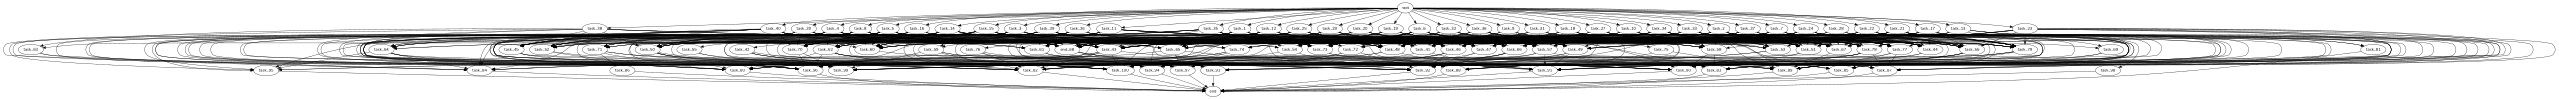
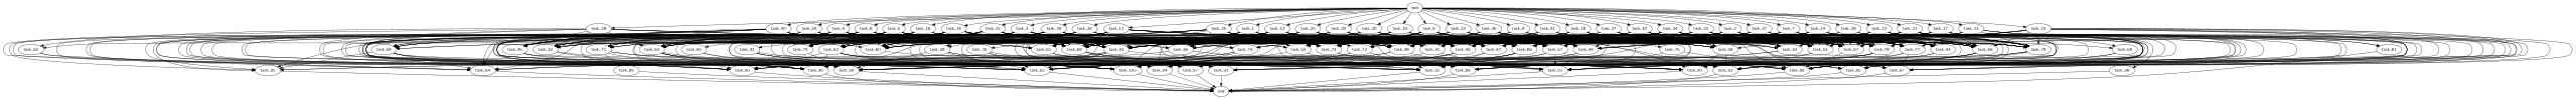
  digraph {
    fontname=Nunito
    node [fontname=Nunito]
    edge [fontname=Nunito]
    task_15
    task_62
    task_59
    task_73
    task_45
    task_60
    task_67
    task_66
    task_64
    task_95
    task_96
    task_48
    task_79
    task_82
    task_49
    task_43
-   task_68 [label=end_68]
+   task_68
    task_80
    task_100
    task_90
    task_88
    task_97
    task_92
    task_83
    task_99
    task_91
    task_89
    task_94
    task_84
    end
    task_85
    task_93
    task_77
    task_87
    task_20
    task_56
    task_47
    task_44
    task_57
    task_61
    task_17
    task_70
    task_51
    task_24
    task_81
    task_71
    task_86
    task_23
    task_78
    task_63
    task_11
    task_58
    task_42
    task_50
    task_46
    task_13
    task_54
    task_55
    task_16
    task_52
    task_30
    task_74
    task_76
    task_34
    task_53
    task_65
    task_69
    task_25
    task_29
    task_2
    task_98
    task_4
    task_36
    task_41
    task_5
    task_31
    task_72
    task_1
    task_19
    task_40
    task_6
    task_75
    task_22
    task_3
    task_14
    task_18
    task_10
    task_21
    task_32
    task_12
    task_9
    task_26
    task_27
    task_39
    task_38
    task_28
    task_8
    task_33
    root
    task_7
    task_35
    task_37
    task_15 -> task_62
    task_15 -> task_59
    task_15 -> task_73
    task_15 -> task_45
    task_15 -> task_60
    task_15 -> task_67
    task_15 -> task_66
    task_15 -> task_64
    task_15 -> task_95
    task_15 -> task_96
    task_15 -> task_48
    task_15 -> task_79
    task_15 -> task_82
    task_15 -> task_49
    task_15 -> task_43
    task_15 -> task_68
    task_62 -> task_96
    task_62 -> task_80
    task_62 -> task_100
    task_62 -> task_90
    task_62 -> task_88
    task_62 -> task_97
    task_59 -> task_82
    task_59 -> task_92
    task_59 -> task_83
    task_59 -> task_99
    task_73 -> task_83
    task_73 -> task_91
    task_45 -> task_82
    task_45 -> task_90
    task_45 -> task_97
    task_60 -> task_92
    task_67 -> task_89
    task_66 -> task_82
    task_66 -> task_100
    task_66 -> task_97
    task_66 -> task_92
    task_64 -> task_95
    task_64 -> task_100
    task_64 -> task_90
    task_64 -> task_94
    task_64 -> task_84
    task_95 -> end
    task_96 -> end
    task_48 -> task_82
    task_48 -> task_91
    task_48 -> task_84
    task_79 -> task_100
    task_79 -> task_90
    task_79 -> task_83
    task_79 -> task_94
    task_82 -> end
    task_49 -> task_99
    task_49 -> task_91
    task_49 -> task_94
    task_43 -> task_95
    task_43 -> task_96
    task_43 -> task_82
    task_43 -> task_100
    task_43 -> task_84
    task_43 -> task_85
    task_68 -> task_97
    task_68 -> task_92
    task_68 -> task_93
    task_80 -> end
    task_100 -> end
    task_90 -> end
    task_88 -> end
    task_97 -> end
    task_92 -> end
    task_83 -> end
+   task_99 -> end
    task_91 -> end
    task_89 -> end
    task_94 -> end
    task_84 -> end
    task_85 -> end
    task_93 -> end
    task_77 -> task_80
    task_77 -> task_89
    task_77 -> task_87
    task_87 -> end
    task_20 -> task_62
    task_20 -> task_73
    task_20 -> task_82
    task_20 -> task_49
    task_20 -> task_68
    task_20 -> task_80
    task_20 -> task_83
    task_20 -> task_56
    task_20 -> task_47
    task_20 -> task_44
    task_20 -> task_57
    task_20 -> task_61
    task_56 -> task_100
    task_56 -> task_90
    task_56 -> task_88
    task_56 -> task_91
    task_47 -> task_92
    task_47 -> task_94
    task_44 -> task_82
    task_44 -> task_92
    task_57 -> task_99
    task_57 -> task_91
    task_57 -> task_89
    task_57 -> task_93
    task_61 -> task_88
    task_61 -> task_92
    task_17 -> task_67
    task_17 -> task_66
    task_17 -> task_79
    task_17 -> task_43
    task_17 -> task_97
    task_17 -> task_99
    task_17 -> task_85
    task_17 -> task_93
    task_17 -> task_56
    task_17 -> task_44
    task_17 -> task_57
    task_17 -> task_70
    task_17 -> task_51
    task_70 -> task_96
    task_70 -> task_99
    task_51 -> task_90
    task_51 -> task_93
    task_24 -> task_60
    task_24 -> task_67
    task_24 -> task_64
    task_24 -> task_96
    task_24 -> task_49
    task_24 -> task_43
    task_24 -> task_68
    task_24 -> task_92
    task_24 -> task_91
    task_24 -> task_89
    task_24 -> task_87
    task_24 -> task_47
    task_24 -> task_51
    task_24 -> task_81
    task_24 -> task_71
    task_81 -> end
    task_71 -> task_99
    task_71 -> task_85
    task_71 -> task_93
    task_71 -> task_86
    task_86 -> end
    task_23 -> task_67
    task_23 -> task_79
    task_23 -> task_49
    task_23 -> task_43
    task_23 -> task_80
    task_23 -> task_100
    task_23 -> task_83
    task_23 -> task_91
    task_23 -> task_89
    task_23 -> task_94
    task_23 -> task_87
    task_23 -> task_56
    task_23 -> task_57
    task_23 -> task_78
    task_78 -> task_80
    task_78 -> task_88
    task_78 -> task_91
    task_78 -> task_94
    task_78 -> task_87
    task_63 -> task_80
    task_63 -> task_84
    task_11 -> task_45
    task_11 -> task_48
    task_11 -> task_79
    task_11 -> task_43
    task_11 -> task_68
    task_11 -> task_99
    task_11 -> task_89
    task_11 -> task_84
    task_11 -> task_77
    task_11 -> task_44
    task_11 -> task_57
    task_11 -> task_70
    task_11 -> task_58
    task_11 -> task_42
    task_11 -> task_50
    task_11 -> task_46
    task_58 -> task_90
    task_58 -> task_83
    task_42 -> task_82
    task_42 -> task_90
    task_42 -> task_88
    task_42 -> task_92
    task_50 -> task_80
    task_50 -> task_100
    task_50 -> task_99
    task_50 -> task_94
    task_50 -> task_87
    task_46 -> task_100
    task_46 -> task_92
    task_46 -> task_99
    task_46 -> task_94
    task_13 -> task_66
    task_13 -> task_79
    task_13 -> task_49
    task_13 -> task_68
    task_13 -> task_90
    task_13 -> task_88
    task_13 -> task_89
    task_13 -> task_77
    task_13 -> task_78
    task_54 -> task_82
    task_54 -> task_92
    task_55 -> task_99
    task_55 -> task_93
    task_16 -> task_73
    task_16 -> task_45
    task_16 -> task_60
    task_16 -> task_66
    task_16 -> task_96
    task_16 -> task_79
    task_16 -> task_43
    task_16 -> task_100
    task_16 -> task_99
    task_16 -> task_44
    task_16 -> task_50
    task_16 -> task_52
    task_52 -> task_82
    task_52 -> task_80
    task_30 -> task_45
    task_30 -> task_96
    task_30 -> task_48
    task_30 -> task_80
    task_30 -> task_91
    task_30 -> task_84
    task_30 -> task_56
    task_30 -> task_61
    task_30 -> task_70
    task_30 -> task_51
    task_30 -> task_46
    task_30 -> task_74
    task_74 -> task_96
    task_74 -> task_100
    task_74 -> task_99
    task_76 -> task_82
    task_76 -> task_90
    task_76 -> task_93
    task_34 -> task_73
    task_34 -> task_48
    task_34 -> task_79
    task_34 -> task_68
    task_34 -> task_90
    task_34 -> task_93
    task_34 -> task_77
    task_34 -> task_56
    task_34 -> task_44
    task_34 -> task_57
    task_34 -> task_51
    task_34 -> task_52
    task_34 -> task_74
    task_34 -> task_53
    task_34 -> task_65
    task_34 -> task_69
    task_53 -> task_88
    task_53 -> task_92
    task_65 -> task_96
    task_65 -> task_97
    task_65 -> task_92
    task_69 -> task_96
    task_69 -> task_92
    task_25 -> task_67
    task_25 -> task_64
    task_25 -> task_96
    task_25 -> task_79
    task_25 -> task_68
    task_25 -> task_94
    task_25 -> task_77
    task_25 -> task_47
    task_25 -> task_57
    task_25 -> task_70
    task_25 -> task_51
    task_25 -> task_78
    task_25 -> task_46
    task_25 -> task_52
    task_25 -> task_76
    task_25 -> task_65
    task_29 -> task_48
    task_29 -> task_43
    task_29 -> task_68
    task_29 -> task_100
    task_29 -> task_44
    task_29 -> task_57
    task_29 -> task_61
    task_29 -> task_71
    task_29 -> task_78
    task_29 -> task_58
    task_29 -> task_46
    task_29 -> task_54
    task_29 -> task_65
    task_2 -> task_62
    task_2 -> task_60
    task_2 -> task_48
    task_2 -> task_79
    task_2 -> task_99
    task_2 -> task_89
    task_2 -> task_77
    task_2 -> task_56
    task_2 -> task_51
    task_2 -> task_58
    task_2 -> task_46
    task_2 -> task_54
    task_2 -> task_74
    task_2 -> task_98
    task_98 -> end
    task_4 -> task_62
    task_4 -> task_73
    task_4 -> task_67
    task_4 -> task_66
    task_4 -> task_95
    task_4 -> task_96
    task_4 -> task_79
    task_4 -> task_43
    task_4 -> task_92
    task_4 -> task_99
    task_4 -> task_89
    task_4 -> task_61
    task_4 -> task_51
    task_4 -> task_71
    task_4 -> task_63
    task_4 -> task_65
    task_36 -> task_67
    task_36 -> task_66
    task_36 -> task_48
    task_36 -> task_88
    task_36 -> task_92
    task_36 -> task_93
    task_36 -> task_47
    task_36 -> task_78
    task_36 -> task_58
    task_36 -> task_46
    task_36 -> task_54
    task_36 -> task_74
    task_36 -> task_53
    task_36 -> task_65
    task_36 -> task_41
    task_41 -> task_96
    task_41 -> task_88
    task_41 -> task_91
    task_5 -> task_73
    task_5 -> task_60
    task_5 -> task_64
    task_5 -> task_43
    task_5 -> task_68
    task_5 -> task_80
    task_5 -> task_100
    task_5 -> task_90
    task_5 -> task_99
    task_5 -> task_93
    task_5 -> task_56
    task_5 -> task_47
    task_5 -> task_57
    task_5 -> task_70
    task_5 -> task_51
    task_5 -> task_71
    task_5 -> task_50
    task_5 -> task_54
    task_5 -> task_52
    task_31 -> task_45
    task_31 -> task_83
    task_31 -> task_89
    task_31 -> task_44
    task_31 -> task_57
    task_31 -> task_51
    task_31 -> task_58
    task_31 -> task_50
    task_31 -> task_46
    task_31 -> task_72
    task_72 -> task_82
    task_72 -> task_100
    task_72 -> task_92
    task_1 -> task_62
    task_1 -> task_73
    task_1 -> task_60
    task_1 -> task_82
    task_1 -> task_49
    task_1 -> task_90
    task_1 -> task_44
    task_1 -> task_57
    task_1 -> task_61
    task_1 -> task_70
    task_1 -> task_54
    task_1 -> task_53
    task_1 -> task_65
    task_19 -> task_73
    task_19 -> task_45
    task_19 -> task_60
    task_19 -> task_49
    task_19 -> task_43
    task_19 -> task_77
    task_19 -> task_56
    task_19 -> task_44
    task_19 -> task_61
    task_19 -> task_58
    task_19 -> task_65
    task_19 -> task_41
    task_40 -> task_60
    task_40 -> task_67
    task_40 -> task_64
    task_40 -> task_95
    task_40 -> task_48
    task_40 -> task_68
    task_40 -> task_80
    task_40 -> task_100
    task_40 -> task_88
    task_40 -> task_89
    task_40 -> task_61
    task_40 -> task_70
    task_40 -> task_71
    task_40 -> task_58
    task_40 -> task_52
    task_40 -> task_41
    task_6 -> task_73
    task_6 -> task_96
    task_6 -> task_48
    task_6 -> task_79
    task_6 -> task_82
    task_6 -> task_49
    task_6 -> task_43
    task_6 -> task_68
    task_6 -> task_80
    task_6 -> task_90
    task_6 -> task_89
    task_6 -> task_85
    task_6 -> task_77
    task_6 -> task_56
    task_6 -> task_70
    task_6 -> task_65
    task_6 -> task_72
    task_6 -> task_75
    task_75 -> task_92
    task_75 -> task_89
    task_22 -> task_60
    task_22 -> task_67
    task_22 -> task_66
    task_22 -> task_79
    task_22 -> task_84
    task_22 -> task_85
    task_22 -> task_56
    task_22 -> task_47
    task_22 -> task_44
    task_22 -> task_61
    task_22 -> task_51
    task_22 -> task_58
    task_22 -> task_69
    task_3 -> task_73
    task_3 -> task_60
    task_3 -> task_96
    task_3 -> task_48
    task_3 -> task_43
    task_3 -> task_99
    task_3 -> task_91
    task_3 -> task_94
    task_3 -> task_93
    task_3 -> task_87
    task_3 -> task_51
    task_3 -> task_78
    task_3 -> task_46
    task_3 -> task_52
    task_14 -> task_62
    task_14 -> task_45
    task_14 -> task_60
    task_14 -> task_67
    task_14 -> task_64
    task_14 -> task_68
    task_14 -> task_100
    task_14 -> task_47
    task_14 -> task_70
    task_14 -> task_71
    task_14 -> task_78
    task_14 -> task_50
    task_14 -> task_46
    task_14 -> task_52
    task_14 -> task_41
    task_18 -> task_67
    task_18 -> task_79
    task_18 -> task_68
    task_18 -> task_100
    task_18 -> task_77
    task_18 -> task_44
    task_18 -> task_57
    task_18 -> task_61
    task_18 -> task_51
    task_18 -> task_78
    task_18 -> task_50
    task_18 -> task_46
    task_18 -> task_54
    task_10 -> task_73
    task_10 -> task_60
    task_10 -> task_67
    task_10 -> task_79
    task_10 -> task_83
    task_10 -> task_89
    task_10 -> task_77
    task_10 -> task_56
    task_10 -> task_70
    task_10 -> task_58
    task_10 -> task_50
    task_10 -> task_41
    task_21 -> task_60
    task_21 -> task_67
    task_21 -> task_95
    task_21 -> task_48
    task_21 -> task_79
    task_21 -> task_49
    task_21 -> task_43
    task_21 -> task_68
    task_21 -> task_90
    task_21 -> task_88
    task_21 -> task_92
    task_21 -> task_83
    task_21 -> task_89
    task_21 -> task_87
    task_21 -> task_56
    task_21 -> task_47
    task_21 -> task_44
    task_21 -> task_71
    task_21 -> task_41
    task_32 -> task_62
    task_32 -> task_45
    task_32 -> task_66
    task_32 -> task_48
    task_32 -> task_91
    task_32 -> task_89
    task_32 -> task_77
    task_32 -> task_56
    task_32 -> task_57
    task_32 -> task_46
    task_32 -> task_54
    task_32 -> task_41
    task_32 -> task_72
    task_12 -> task_73
    task_12 -> task_60
    task_12 -> task_67
    task_12 -> task_66
    task_12 -> task_48
    task_12 -> task_82
    task_12 -> task_43
    task_12 -> task_68
    task_12 -> task_100
    task_12 -> task_88
    task_12 -> task_89
    task_12 -> task_94
    task_12 -> task_61
    task_12 -> task_51
    task_12 -> task_52
    task_12 -> task_53
    task_9 -> task_73
    task_9 -> task_67
    task_9 -> task_48
    task_9 -> task_77
    task_9 -> task_57
    task_9 -> task_70
    task_9 -> task_78
    task_9 -> task_53
    task_9 -> task_41
    task_26 -> task_62
    task_26 -> task_73
    task_26 -> task_45
    task_26 -> task_60
    task_26 -> task_82
    task_26 -> task_83
    task_26 -> task_84
    task_26 -> task_77
    task_26 -> task_44
    task_26 -> task_78
    task_26 -> task_50
    task_26 -> task_52
    task_26 -> task_53
    task_27 -> task_59
    task_27 -> task_79
    task_27 -> task_43
    task_27 -> task_68
    task_27 -> task_85
    task_27 -> task_77
    task_27 -> task_44
    task_27 -> task_51
    task_27 -> task_78
    task_27 -> task_52
    task_27 -> task_53
    task_39 -> task_62
    task_39 -> task_67
    task_39 -> task_64
    task_39 -> task_95
    task_39 -> task_96
    task_39 -> task_79
    task_39 -> task_49
    task_39 -> task_68
    task_39 -> task_80
    task_39 -> task_84
    task_39 -> task_77
    task_39 -> task_87
    task_39 -> task_47
    task_39 -> task_61
    task_39 -> task_51
    task_39 -> task_58
    task_39 -> task_52
    task_39 -> task_65
    task_39 -> task_72
    task_38 -> task_45
    task_38 -> task_66
    task_38 -> task_49
    task_38 -> task_68
    task_38 -> task_88
    task_38 -> task_94
    task_38 -> task_84
    task_38 -> task_47
    task_38 -> task_63
    task_38 -> task_50
    task_38 -> task_52
    task_28 -> task_73
    task_28 -> task_67
    task_28 -> task_79
    task_28 -> task_43
    task_28 -> task_56
    task_28 -> task_44
    task_28 -> task_51
    task_28 -> task_81
    task_28 -> task_78
    task_28 -> task_46
    task_28 -> task_53
    task_8 -> task_45
    task_8 -> task_60
    task_8 -> task_67
    task_8 -> task_64
    task_8 -> task_96
    task_8 -> task_48
    task_8 -> task_43
    task_8 -> task_68
    task_8 -> task_100
    task_8 -> task_83
    task_8 -> task_99
    task_8 -> task_94
    task_8 -> task_77
    task_8 -> task_50
    task_8 -> task_54
    task_8 -> task_74
    task_8 -> task_41
    task_33 -> task_67
    task_33 -> task_48
    task_33 -> task_79
    task_33 -> task_49
    task_33 -> task_43
    task_33 -> task_90
    task_33 -> task_99
    task_33 -> task_91
    task_33 -> task_56
    task_33 -> task_44
    task_33 -> task_51
    task_33 -> task_50
    task_33 -> task_65
    root -> task_15
    root -> task_20
    root -> task_17
    root -> task_24
    root -> task_23
    root -> task_11
    root -> task_13
    root -> task_16
    root -> task_30
    root -> task_34
    root -> task_25
    root -> task_29
    root -> task_2
    root -> task_4
    root -> task_36
    root -> task_5
    root -> task_31
    root -> task_1
    root -> task_19
    root -> task_40
    root -> task_6
    root -> task_22
    root -> task_3
    root -> task_14
    root -> task_18
    root -> task_10
    root -> task_21
    root -> task_32
    root -> task_12
    root -> task_9
    root -> task_26
    root -> task_27
    root -> task_39
    root -> task_38
    root -> task_28
    root -> task_8
    root -> task_33
    root -> task_7
    root -> task_35
    root -> task_37
    task_7 -> task_73
    task_7 -> task_67
    task_7 -> task_66
    task_7 -> task_48
    task_7 -> task_79
    task_7 -> task_49
    task_7 -> task_100
    task_7 -> task_90
    task_7 -> task_92
    task_7 -> task_87
    task_7 -> task_51
    task_7 -> task_50
    task_7 -> task_46
    task_7 -> task_41
    task_35 -> task_73
    task_35 -> task_60
    task_35 -> task_96
    task_35 -> task_48
    task_35 -> task_49
    task_35 -> task_43
    task_35 -> task_91
    task_35 -> task_56
    task_35 -> task_57
    task_35 -> task_70
    task_35 -> task_51
    task_35 -> task_46
    task_35 -> task_55
    task_35 -> task_52
    task_35 -> task_65
    task_35 -> task_41
    task_37 -> task_73
    task_37 -> task_66
    task_37 -> task_48
    task_37 -> task_68
    task_37 -> task_90
    task_37 -> task_88
    task_37 -> task_85
    task_37 -> task_77
    task_37 -> task_47
    task_37 -> task_51
    task_37 -> task_46
  }
